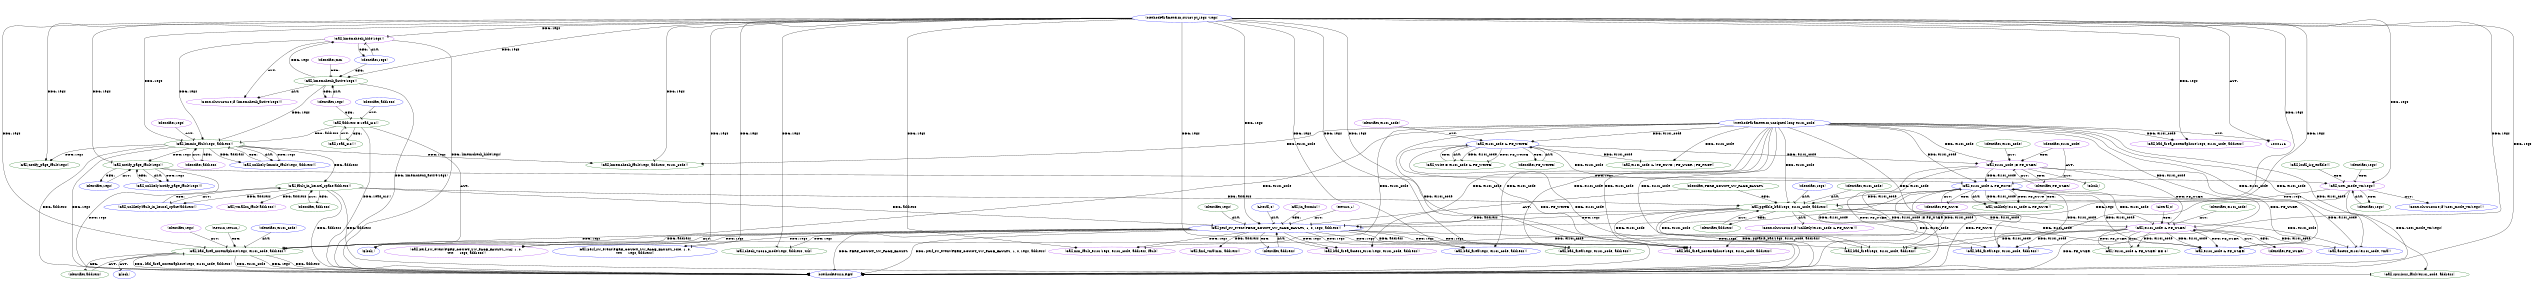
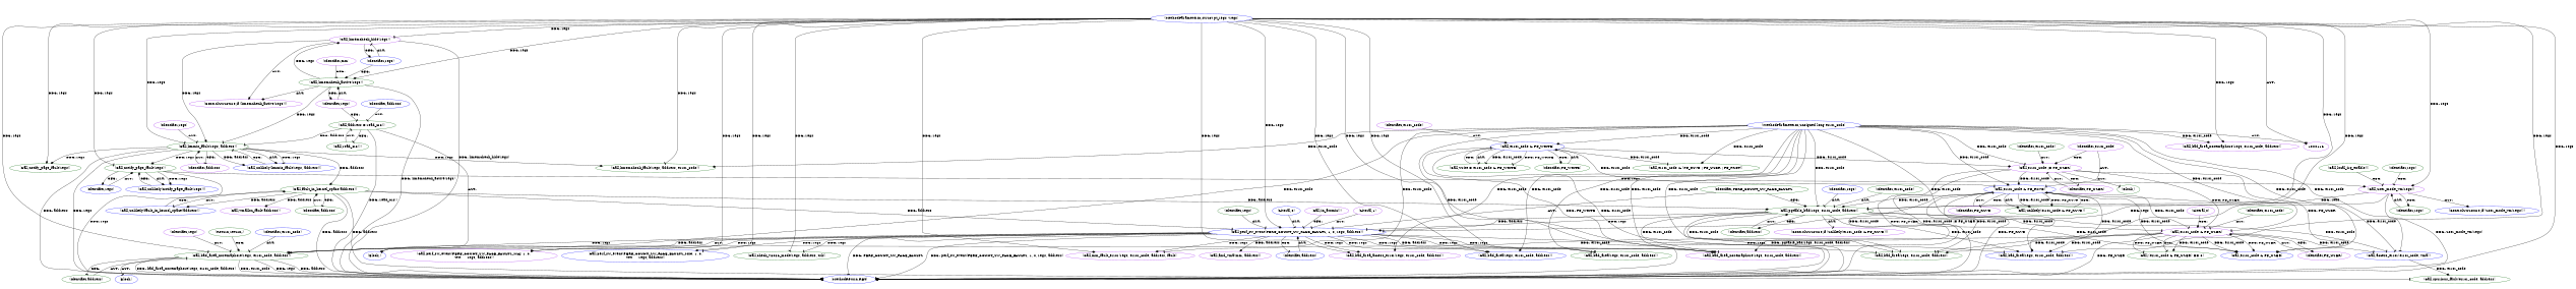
  digraph {
    node [color=darkgreen]
    edge [arrowhead=tee]
    n1 [label="(Call,bad_area_nosemaphore(regs, error_code, address))"]
    n2 [color=blue label="(MethodReturn,RET)"]
    n3 [label="(Identifier,address)"]
    n4 [color=blue label="(Block,)"]
    n5 [color=blue label="(Call,perf_sw_event(PERF_COUNT_SW_PAGE_FAULTS, 1, 0, regs, address))"]
    n6 [label="(Call,bad_area(regs, error_code, address))"]
    n7 [color=purple label="(Call,bad_area_access_error(regs, error_code, address))"]
    n8 [label="(Call,check_v8086_mode(regs, address, tsk))"]
    n9 [color=blue label="(Call,bad_area(regs, error_code, address))"]
    n10 [color=purple label="(Call,bad_area_nosemaphore(regs, error_code, address))"]
    n11 [color=blue label="(Block,)"]
    n12 [color=purple label="(Call,mm_fault_error(regs, error_code, address, fault))"]
    n13 [color=purple label="(Call,find_vma(mm, address))"]
    n14 [color=blue label="(Call,bad_area(regs, error_code, address))"]
    n15 [color=purple label="(Call,perf_sw_event(PERF_COUNT_SW_PAGE_FAULTS_MAJ, 1, 0,\n \t\t\t\t      regs, address))"]
    n16 [label="(Call,bad_area(regs, error_code, address))"]
    n17 [color=blue label="(Call,perf_sw_event(PERF_COUNT_SW_PAGE_FAULTS_MIN, 1, 0,\n \t\t\t\t      regs, address))"]
    n18 [color=blue label="(Identifier,address)"]
    n19 [color=purple label="(Call,user_mode_vm(regs))"]
    n20 [label="(Call,pgtable_bad(regs, error_code, address))"]
    n21 [color=blue label="(ControlStructure,if (user_mode_vm(regs)))"]
    n22 [label="(Identifier,regs)"]
    n23 [color=purple label="(Call,error_code & PF_USER)"]
    n24 [color=purple label="(ControlStructure,if (unlikely(error_code & PF_RSVD)))"]
    n25 [color=blue label="(Call,access_error(error_code, vma))"]
    n26 [color=blue label="(Call,error_code & PF_USER)"]
    n27 [label="(Identifier,address)"]
    n28 [label="(Call,notify_page_fault(regs))"]
    n29 [color=blue label="(Call,unlikely(notify_page_fault(regs)))"]
    n30 [color=blue label="(Identifier,regs)"]
    n31 [label="(Call,kmmio_fault(regs, address))"]
    n32 [label="(Call,fault_in_kernel_space(address))"]
    n33 [color=purple label="(Identifier,address)"]
    n34 [label="(Call,notify_page_fault(regs))"]
    n35 [color=blue label="(Call,unlikely(kmmio_fault(regs, address)))"]
    n36 [label="(Call,kmemcheck_fault(regs, address, error_code))"]
    n37 [label="(Call,spurious_fault(error_code, address))"]
    n38 [color=blue label="(Call,unlikely(fault_in_kernel_space(address)))"]
    n39 [color=purple label="(Call,vmalloc_fault(address))"]
    n40 [label="(Identifier,address)"]
    n41 [color=purple label="(Call,kmemcheck_hide(regs))"]
    n42 [color=purple label="(ControlStructure,if (kmemcheck_active(regs)))"]
    n43 [color=blue label="(Identifier,regs)"]
    n44 [label="(Call,kmemcheck_active(regs))"]
    n45 [color=purple label="(Identifier,regs)"]
    n46 [label="(Call,address = read_cr2())"]
    n47 [color=blue label="(MethodParameterIn,struct pt_regs *regs)"]
    n48 [color=purple label="(Call,bad_area_nosemaphore(regs, error_code, address))"]
    1000116 [color=purple]
    n50 [label="(Call,read_cr2())"]
    n51 [color=purple label="(Identifier,PF_USER)"]
    n52 [label="(Call,(error_code & PF_USER) == 0)"]
    n53 [color=blue label="(Call,error_code & PF_RSVD)"]
    n54 [label="(Call,unlikely(error_code & PF_RSVD))"]
    n55 [color=purple label="(Identifier,PF_RSVD)"]
    n56 [color=purple label="(Call,error_code |= PF_USER)"]
    n57 [label="(Block,)"]
    n58 [color=purple label="(Identifier,PF_USER)"]
    n59 [color=blue label="(Call,error_code & PF_WRITE)"]
    n60 [label="(Call,error_code & (PF_RSVD | PF_USER | PF_PROT))"]
    n61 [label="(Call,write = error_code & PF_WRITE)"]
    n62 [label="(Identifier,PF_WRITE)"]
    n63 [color=blue label="(MethodParameterIn,unsigned long error_code)"]
    n64 [color=blue label="(Identifier,regs)"]
    n65 [color=blue label="(Identifier,error_code)"]
    n66 [color=purple label="(Call,in_atomic())"]
    n67 [color=blue label="(Identifier,address)"]
    n68 [label="(Call,local_irq_enable())"]
    n69 [color=purple label="(Identifier,error_code)"]
    n70 [color=purple label="(Literal,0)"]
-   n71 [color=purple label="(Return,1)"]
+   n71 [color=purple label="(Literal,1)"]
    n72 [color=purple label="(Identifier,regs)"]
    n73 [label="(Identifier,regs)"]
    n74 [label="(Identifier,PERF_COUNT_SW_PAGE_FAULTS)"]
    n75 [label="(Identifier,error_code)"]
    n76 [color=purple label="(Identifier,mm)"]
    n77 [label="(Identifier,regs)"]
    n78 [color=purple label="(Identifier,regs)"]
    n79 [label="(Identifier,error_code)"]
    n80 [color=blue label="(Literal,0)"]
    n81 [label="(Return,return;)"]
    n82 [label="(Identifier,error_code)"]
    n83 [color=purple label="(Identifier,error_code)"]
    n1 -> n2 [arrowhead=diamond label="DDG: regs"]
    n1 -> n2 [label="DDG: address"]
    n1 -> n2 [label="DDG: bad_area_nosemaphore(regs, error_code, address)"]
    n1 -> n2 [arrowhead=diamond label="DDG: error_code"]
    n1 -> n3 [label="CFG: "]
    n1 -> n4 [label="AST: "]
    n3 -> n1 [label="AST: "]
    n5 -> n1 [arrowhead=diamond label="DDG: regs"]
    n5 -> n1 [label="DDG: address"]
    n5 -> n2 [label="DDG: PERF_COUNT_SW_PAGE_FAULTS"]
    n5 -> n2 [label="DDG: perf_sw_event(PERF_COUNT_SW_PAGE_FAULTS, 1, 0, regs, address)"]
    n5 -> n6 [label="DDG: regs"]
    n5 -> n7 [arrowhead=diamond label="DDG: regs"]
    n5 -> n8 [label="DDG: regs"]
    n5 -> n9 [label="DDG: regs"]
    n5 -> n10 [label="DDG: regs"]
    n5 -> n10 [arrowhead=diamond label="DDG: address"]
    n5 -> n11 [arrowhead=diamond label="AST: "]
    n5 -> n12 [arrowhead=diamond label="DDG: regs"]
    n5 -> n13 [arrowhead=diamond label="DDG: address"]
    n5 -> n14 [arrowhead=diamond label="DDG: regs"]
    n5 -> n15 [arrowhead=diamond label="DDG: regs"]
    n5 -> n16 [label="DDG: regs"]
    n5 -> n17 [arrowhead=diamond label="DDG: regs"]
    n5 -> n18 [label="CFG: "]
    n18 -> n5 [arrowhead=diamond label="AST: "]
    n19 -> n2 [arrowhead=diamond label="DDG: user_mode_vm(regs)"]
    n19 -> n5 [label="DDG: regs"]
-   n19 -> n20 [label="DDG: regs"]
+   n19 -> n20 [label="DDG: read"]
    n19 -> n21 [arrowhead=diamond label="AST: "]
    n19 -> n22 [arrowhead=diamond label="CFG: "]
    n20 -> n2 [arrowhead=diamond label="DDG: pgtable_bad(regs, error_code, address)"]
    n20 -> n5 [label="DDG: regs"]
    n20 -> n5 [arrowhead=diamond label="DDG: address"]
    n20 -> n6 [label="DDG: error_code"]
    n20 -> n9 [arrowhead=diamond label="DDG: error_code"]
    n20 -> n10 [label="DDG: error_code"]
    n20 -> n23 [label="DDG: error_code"]
    n20 -> n24 [label="AST: "]
    n20 -> n25 [label="DDG: error_code"]
    n20 -> n26 [arrowhead=diamond label="DDG: error_code"]
    n20 -> n27 [arrowhead=diamond label="CFG: "]
    n22 -> n19 [arrowhead=diamond label="AST: "]
    n23 -> n1 [label="DDG: error_code"]
    n23 -> n2 [arrowhead=diamond label="DDG: PF_USER"]
    n23 -> n6 [arrowhead=diamond label="DDG: error_code"]
    n23 -> n9 [arrowhead=diamond label="DDG: error_code"]
    n23 -> n25 [label="DDG: error_code"]
    n23 -> n26 [arrowhead=diamond label="DDG: error_code"]
    n23 -> n26 [arrowhead=diamond label="DDG: PF_USER"]
    n23 -> n51 [arrowhead=diamond label="CFG: "]
    n23 -> n52 [label="AST: "]
    n23 -> n52 [arrowhead=diamond label="DDG: error_code"]
    n23 -> n52 [label="DDG: PF_USER"]
    n27 -> n20 [arrowhead=diamond label="AST: "]
    n28 -> n2 [label="DDG: regs"]
    n28 -> n19 [arrowhead=diamond label="DDG: regs"]
    n28 -> n29 [arrowhead=diamond label="AST: "]
    n28 -> n29 [arrowhead=diamond label="DDG: regs"]
    n28 -> n30 [arrowhead=diamond label="CFG: "]
    n29 -> n28 [arrowhead=diamond label="CFG: "]
    n30 -> n28 [arrowhead=diamond label="AST: "]
    n31 -> n2 [label="DDG: regs"]
    n31 -> n2 [arrowhead=diamond label="DDG: address"]
    n31 -> n28 [arrowhead=diamond label="DDG: regs"]
    n31 -> n32 [arrowhead=diamond label="DDG: address"]
    n31 -> n33 [label="CFG: "]
    n31 -> n34 [arrowhead=diamond label="DDG: regs"]
    n31 -> n35 [arrowhead=diamond label="AST: "]
    n31 -> n35 [label="DDG: regs"]
    n31 -> n35 [arrowhead=diamond label="DDG: address"]
    n31 -> n36 [arrowhead=diamond label="DDG: regs"]
    n32 -> n2 [label="DDG: address"]
    n32 -> n5 [label="DDG: address"]
    n32 -> n20 [arrowhead=diamond label="DDG: address"]
    n32 -> n37 [label="DDG: address"]
    n32 -> n38 [label="AST: "]
    n32 -> n38 [arrowhead=diamond label="DDG: address"]
    n32 -> n39 [arrowhead=diamond label="DDG: address"]
    n32 -> n40 [label="CFG: "]
    n33 -> n31 [arrowhead=diamond label="AST: "]
    n35 -> n31 [label="CFG: "]
    n38 -> n32 [arrowhead=diamond label="CFG: "]
    n40 -> n32 [arrowhead=diamond label="AST: "]
    n41 -> n2 [arrowhead=diamond label="DDG: kmemcheck_hide(regs)"]
    n41 -> n31 [arrowhead=diamond label="DDG: regs"]
    n41 -> n42 [arrowhead=diamond label="AST: "]
    n41 -> n43 [arrowhead=diamond label="CFG: "]
    n43 -> n41 [label="AST: "]
    n43 -> n44 [arrowhead=diamond label="CFG: "]
    n44 -> n2 [arrowhead=diamond label="DDG: kmemcheck_active(regs)"]
    n44 -> n31 [label="DDG: regs"]
    n44 -> n41 [arrowhead=diamond label="DDG: regs"]
    n44 -> n42 [arrowhead=diamond label="AST: "]
    n44 -> n45 [arrowhead=diamond label="CFG: "]
    n45 -> n44 [arrowhead=diamond label="AST: "]
    n45 -> n46 [label="CFG: "]
    n46 -> n2 [label="DDG: read_cr2()"]
    n46 -> n11 [label="AST: "]
    n46 -> n31 [label="DDG: address"]
    n46 -> n50 [label="CFG: "]
    n47 -> n1 [label="DDG: regs"]
    n47 -> n2 [arrowhead=diamond label="DDG: regs"]
    n47 -> n5 [arrowhead=diamond label="DDG: regs"]
    n47 -> n6 [label="DDG: regs"]
    n47 -> n7 [arrowhead=diamond label="DDG: regs"]
    n47 -> n8 [label="DDG: regs"]
    n47 -> n9 [label="DDG: regs"]
    n47 -> n10 [arrowhead=diamond label="DDG: regs"]
    n47 -> n12 [arrowhead=diamond label="DDG: regs"]
    n47 -> n14 [arrowhead=diamond label="DDG: regs"]
    n47 -> n15 [label="DDG: regs"]
    n47 -> n16 [label="DDG: regs"]
    n47 -> n17 [label="DDG: regs"]
    n47 -> n19 [arrowhead=diamond label="DDG: regs"]
    n47 -> n20 [label="DDG: regs"]
    n47 -> n28 [label="DDG: regs"]
    n47 -> n31 [label="DDG: regs"]
    n47 -> n34 [arrowhead=diamond label="DDG: regs"]
    n47 -> n36 [label="DDG: regs"]
    n47 -> n41 [label="DDG: regs"]
    n47 -> n44 [arrowhead=diamond label="DDG: regs"]
    n47 -> n48 [arrowhead=diamond label="DDG: regs"]
    n47 -> 1000116 [arrowhead=diamond label="AST: "]
    n50 -> n46 [label="AST: "]
    n51 -> n23 [arrowhead=diamond label="AST: "]
    n53 -> n2 [label="DDG: PF_RSVD"]
    n53 -> n6 [label="DDG: error_code"]
    n53 -> n9 [arrowhead=diamond label="DDG: error_code"]
    n53 -> n10 [arrowhead=diamond label="DDG: error_code"]
    n53 -> n20 [arrowhead=diamond label="DDG: error_code"]
    n53 -> n23 [label="DDG: error_code"]
    n53 -> n25 [label="DDG: error_code"]
    n53 -> n26 [label="DDG: error_code"]
    n53 -> n54 [arrowhead=diamond label="AST: "]
    n53 -> n54 [arrowhead=diamond label="DDG: error_code"]
    n53 -> n54 [arrowhead=diamond label="DDG: PF_RSVD"]
    n53 -> n55 [label="CFG: "]
    n54 -> n53 [arrowhead=diamond label="CFG: "]
    n55 -> n53 [label="AST: "]
    n56 -> n2 [label="DDG: PF_USER"]
    n56 -> n2 [arrowhead=diamond label="DDG: error_code |= PF_USER"]
    n56 -> n23 [label="DDG: PF_USER"]
    n56 -> n26 [label="DDG: PF_USER"]
    n56 -> n53 [arrowhead=diamond label="DDG: error_code"]
    n56 -> n57 [label="AST: "]
    n56 -> n58 [label="CFG: "]
    n58 -> n56 [label="AST: "]
    n59 -> n2 [arrowhead=diamond label="DDG: PF_WRITE"]
    n59 -> n2 [arrowhead=diamond label="DDG: error_code"]
    n59 -> n53 [label="DDG: error_code"]
    n59 -> n56 [arrowhead=diamond label="DDG: error_code"]
    n59 -> n60 [label="DDG: error_code"]
    n59 -> n61 [label="AST: "]
    n59 -> n61 [label="DDG: error_code"]
    n59 -> n61 [label="DDG: PF_WRITE"]
    n59 -> n62 [arrowhead=diamond label="CFG: "]
    n61 -> n59 [label="CFG: "]
    n62 -> n59 [arrowhead=diamond label="AST: "]
    n63 -> n1 [label="DDG: error_code"]
    n63 -> n2 [label="DDG: error_code"]
    n63 -> n6 [label="DDG: error_code"]
    n63 -> n7 [arrowhead=diamond label="DDG: error_code"]
    n63 -> n9 [label="DDG: error_code"]
    n63 -> n10 [arrowhead=diamond label="DDG: error_code"]
    n63 -> n12 [label="DDG: error_code"]
    n63 -> n14 [arrowhead=diamond label="DDG: error_code"]
    n63 -> n16 [label="DDG: error_code"]
    n63 -> n20 [label="DDG: error_code"]
    n63 -> n23 [label="DDG: error_code"]
    n63 -> n25 [label="DDG: error_code"]
    n63 -> n26 [arrowhead=diamond label="DDG: error_code"]
    n63 -> n36 [arrowhead=diamond label="DDG: error_code"]
-   n63 -> n37 [arrowhead=diamond label="DDG: error_code"]
+   n25 -> n37 [arrowhead=diamond label="DDG: error_code"]
    n63 -> n48 [arrowhead=diamond label="DDG: error_code"]
    n63 -> 1000116 [label="AST: "]
    n63 -> n53 [arrowhead=diamond label="DDG: error_code"]
    n63 -> n56 [label="DDG: error_code"]
    n63 -> n59 [arrowhead=diamond label="DDG: error_code"]
    n63 -> n60 [arrowhead=diamond label="DDG: error_code"]
    n64 -> n20 [label="AST: "]
    n65 -> n1 [label="AST: "]
    n66 -> n5 [label="CFG: "]
    n67 -> n46 [label="AST: "]
    n68 -> n19 [label="CFG: "]
    n69 -> n59 [arrowhead=diamond label="AST: "]
    n70 -> n23 [arrowhead=diamond label="CFG: "]
    n71 -> n5 [label="AST: "]
    n72 -> n1 [label="AST: "]
    n73 -> n19 [label="CFG: "]
    n74 -> n5 [label="AST: "]
    n74 -> n20 [arrowhead=diamond label="CFG: "]
    n75 -> n23 [label="AST: "]
    n76 -> n44 [label="CFG: "]
    n77 -> n5 [label="AST: "]
    n78 -> n31 [label="AST: "]
    n79 -> n56 [arrowhead=diamond label="AST: "]
    n80 -> n5 [label="AST: "]
    n81 -> n1 [arrowhead=diamond label="CFG: "]
    n82 -> n20 [label="AST: "]
    n83 -> n53 [label="AST: "]
    n83 -> n56 [arrowhead=diamond label="CFG: "]
  }
